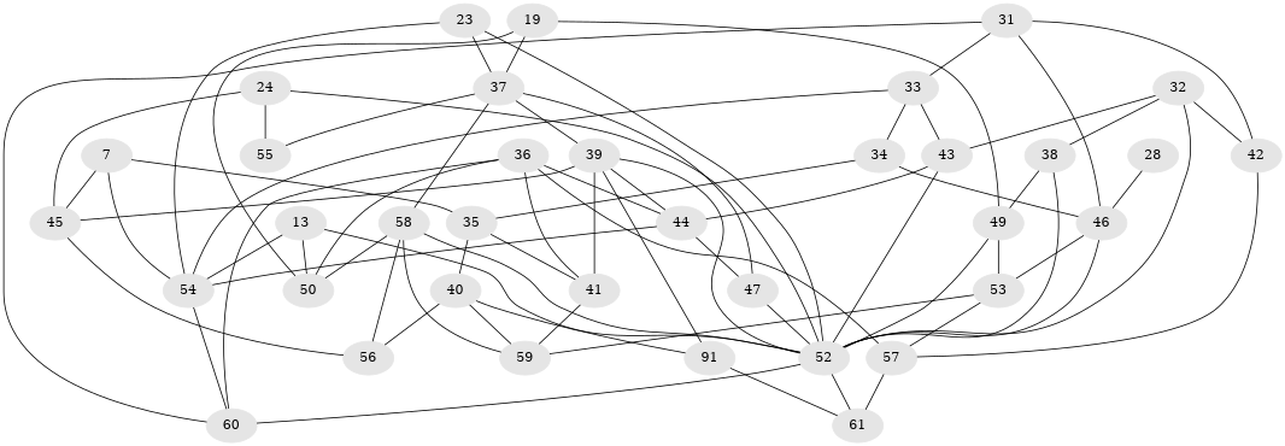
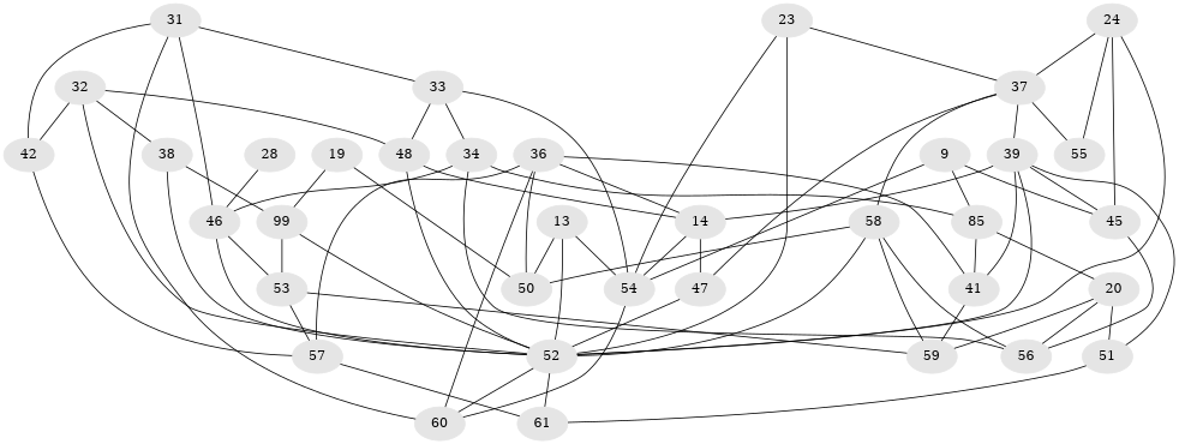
  graph {
    node [color=gray90 style=filled]
-   9 [label=7]
-   35
+   9
+   35 [label=85]
    45 [super="+25"]
    54 [super="+30"]
-   40
+   40 [label=20]
    41 [super="+3"]
    56
    60 [super="+14"]
    13
    50
    52 [super="+6+12+11+26"]
    61 [super="+20"]
    37 [super="+16+22"]
    55
    39 [super="+29"]
    47
    n17 [label=58 super="+10"]
    19
-   49 [super="+18"]
+   49 [super="+18" label=99]
    53
    23
    24
    46 [super="+21"]
    28
    31
    33
    42
-   43 [super="+15"]
+   43 [super="+15" label=48]
    34
    57 [super="+1"]
    32 [super="+5"]
    38
-   44 [super="+8"]
-   51 [label=91]
+   44 [super="+8" label=14]
+   51
    59 [super="+58"]
    36 [super="+17"]
    9 -- 35
    9 -- 45 [weight=2]
    9 -- 54
    35 -- 40
    35 -- 41
    45 -- 56
    54 -- 60
    40 -- 56
    40 -- 51
    40 -- 59
    41 -- 59 [weight=2]
    13 -- 54
    13 -- 50
    13 -- 52 [weight=2]
    52 -- 60
    52 -- 61
    37 -- 55 [weight=3]
    37 -- 39 [weight=2]
    37 -- 47
    37 -- n17
    39 -- 45
    39 -- 41 [weight=2]
    39 -- 52
    39 -- 44
    39 -- 51
    47 -- 52
    n17 -- 56
    n17 -- 50
    n17 -- 52
    n17 -- 59 [weight=2]
    19 -- 50
-   19 -- 37 [weight=2]
+   24 -- 37 [weight=2]
    19 -- 49
    49 -- 52
    49 -- 53
    53 -- 57
    53 -- 59
    23 -- 54
    23 -- 52 [weight=2]
    23 -- 37
    24 -- 45 [weight=2]
    24 -- 52
    24 -- 55
    46 -- 52
    46 -- 53
    28 -- 46 [weight=2]
    31 -- 60
    31 -- 46
    31 -- 33
    31 -- 42
    33 -- 54
    33 -- 43
    33 -- 34
    42 -- 57
    43 -- 52 [weight=2]
    43 -- 44
    34 -- 35
+   34 -- 56
    34 -- 46
    57 -- 61 [weight=3]
    32 -- 52
    32 -- 42 [weight=2]
    32 -- 43 [weight=2]
    32 -- 38
    38 -- 52
    38 -- 49 [weight=2]
    44 -- 54
    44 -- 47 [weight=2]
    51 -- 61 [weight=2]
    36 -- 41
    36 -- 60
    36 -- 50
    36 -- 57
    36 -- 44
  }
